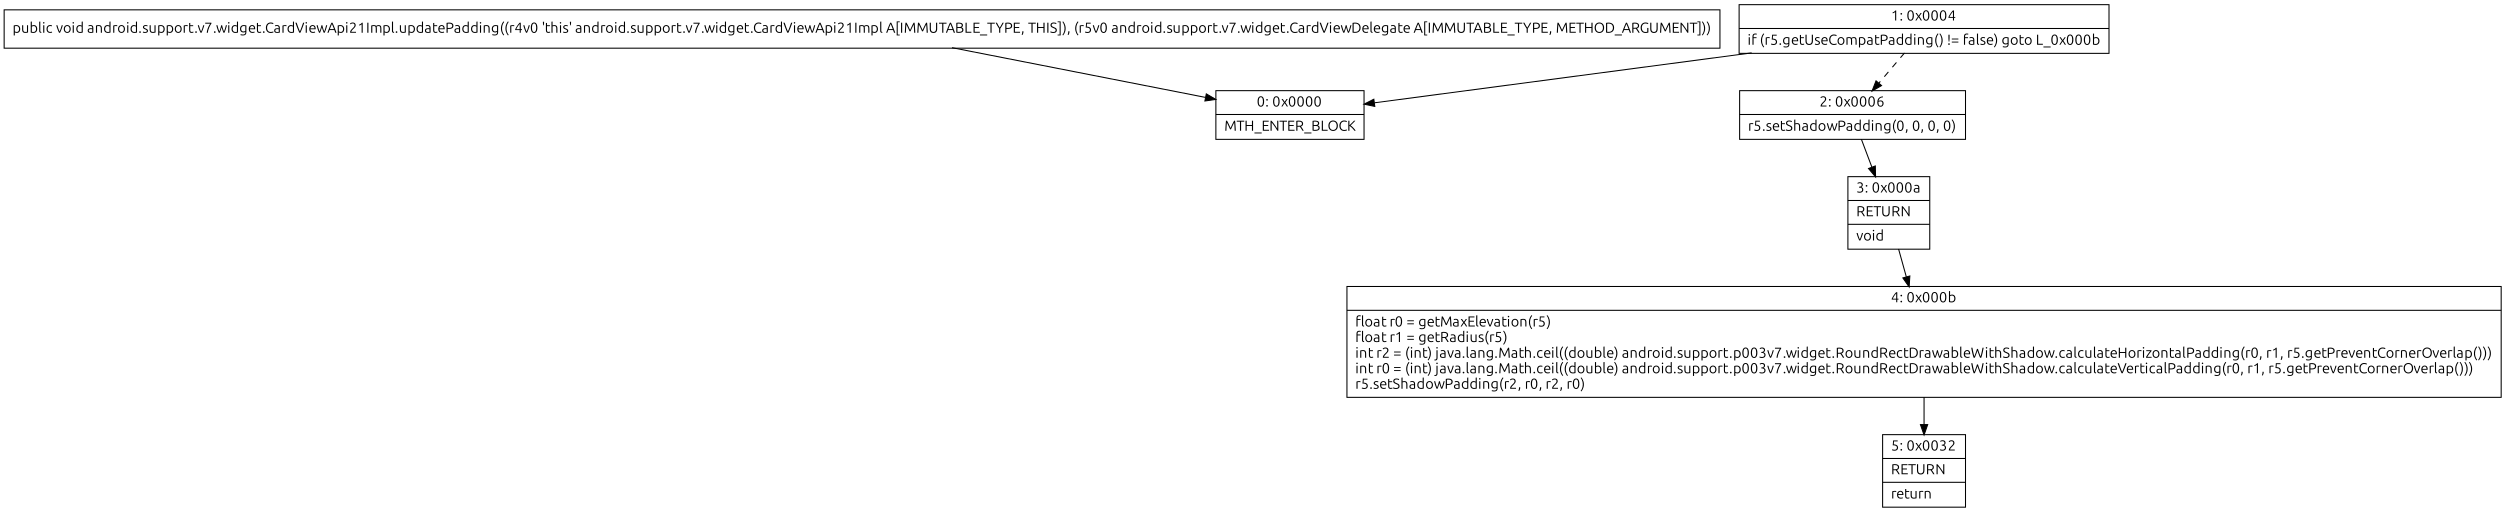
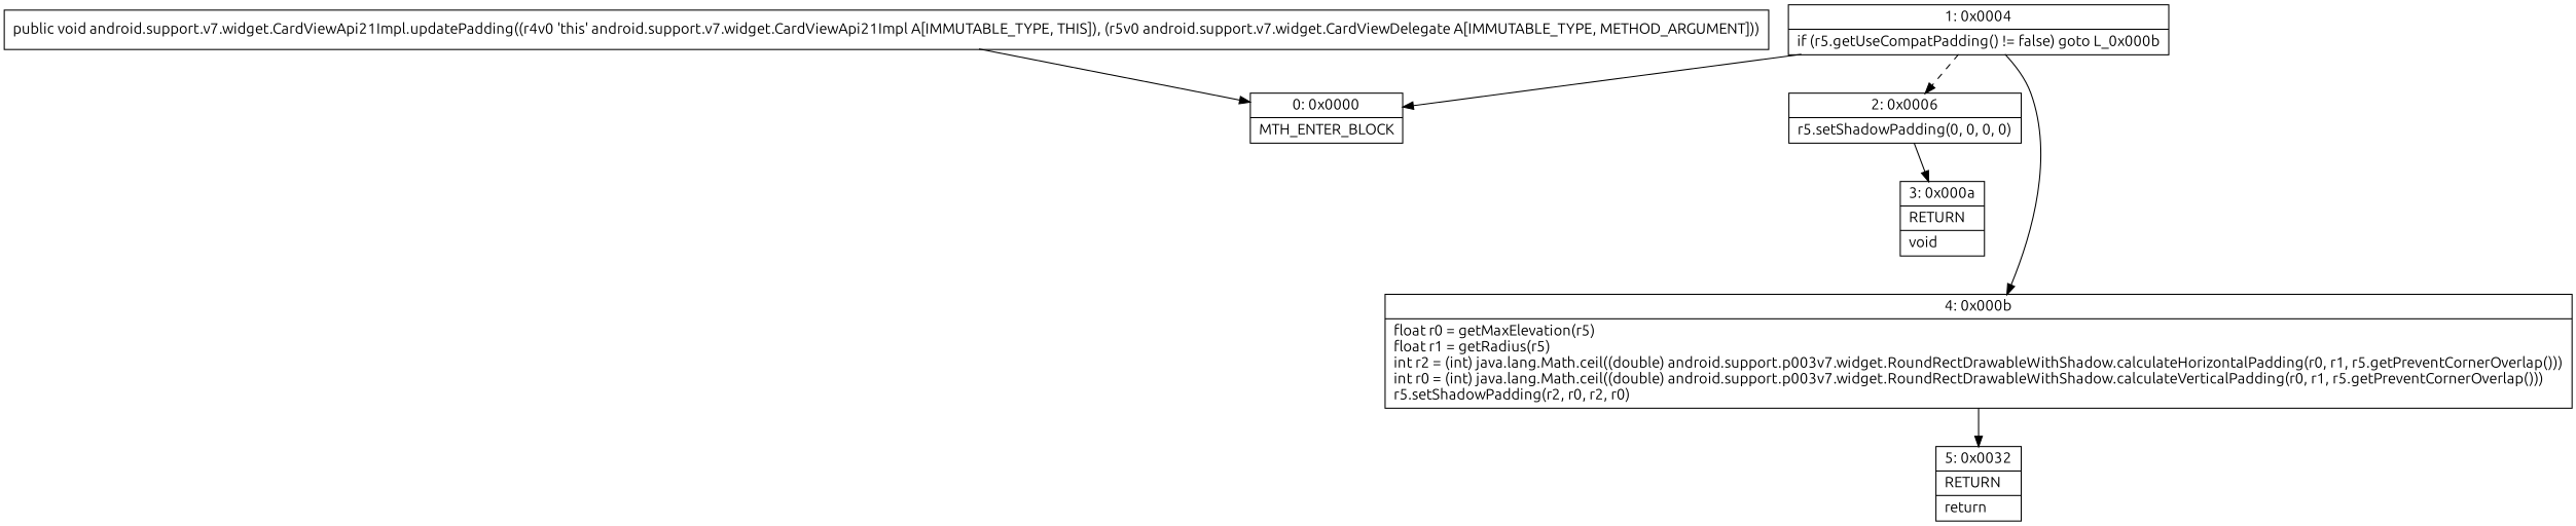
  digraph {
    fontname=Ubuntu
    node [fontname=Ubuntu shape=record]
    edge [fontname=Ubuntu]
    n1 [label="{0\:\ 0x0000|MTH_ENTER_BLOCK\l}"]
    n2 [label="{1\:\ 0x0004|if (r5.getUseCompatPadding() != false) goto L_0x000b\l}"]
    n3 [label="{2\:\ 0x0006|r5.setShadowPadding(0, 0, 0, 0)\l}"]
    n4 [label="{4\:\ 0x000b|float r0 = getMaxElevation(r5)\lfloat r1 = getRadius(r5)\lint r2 = (int) java.lang.Math.ceil((double) android.support.p003v7.widget.RoundRectDrawableWithShadow.calculateHorizontalPadding(r0, r1, r5.getPreventCornerOverlap()))\lint r0 = (int) java.lang.Math.ceil((double) android.support.p003v7.widget.RoundRectDrawableWithShadow.calculateVerticalPadding(r0, r1, r5.getPreventCornerOverlap()))\lr5.setShadowPadding(r2, r0, r2, r0)\l}"]
    n5 [label="{3\:\ 0x000a|RETURN\l|void\l}"]
    n6 [label="{5\:\ 0x0032|RETURN\l|return\l}"]
    n7 [label="{public void android.support.v7.widget.CardViewApi21Impl.updatePadding((r4v0 'this' android.support.v7.widget.CardViewApi21Impl A[IMMUTABLE_TYPE, THIS]), (r5v0 android.support.v7.widget.CardViewDelegate A[IMMUTABLE_TYPE, METHOD_ARGUMENT])) }"]
    n2 -> n1
    n2 -> n3 [style=dashed]
-   n5 -> n4
+   n2 -> n4
    n3 -> n5
    n4 -> n6
    n7 -> n1
  }
